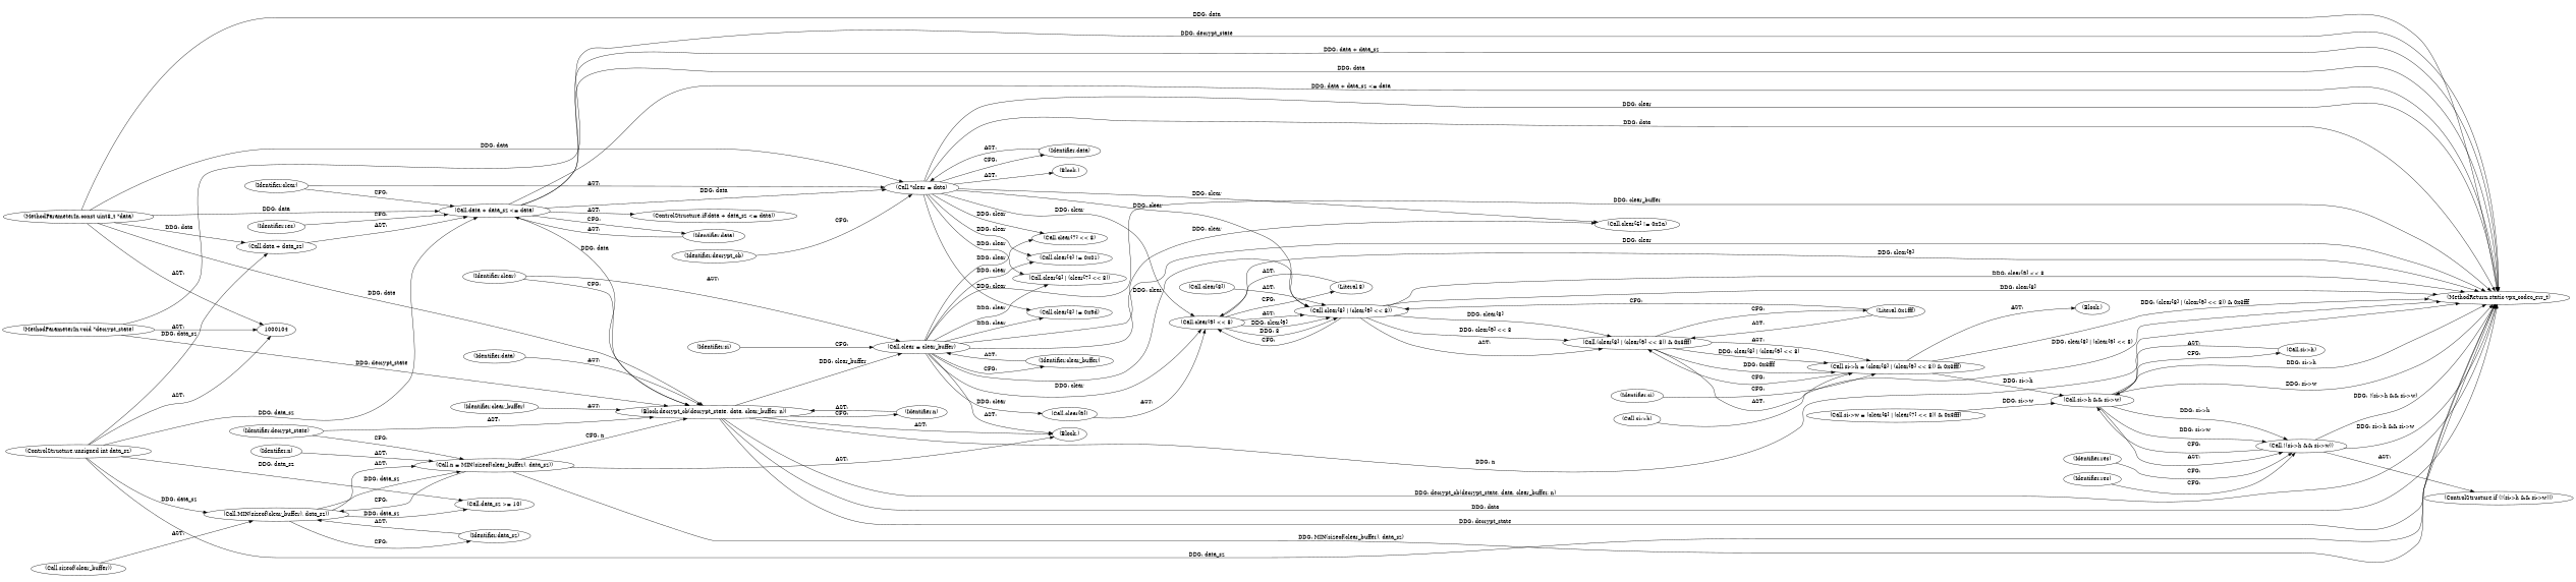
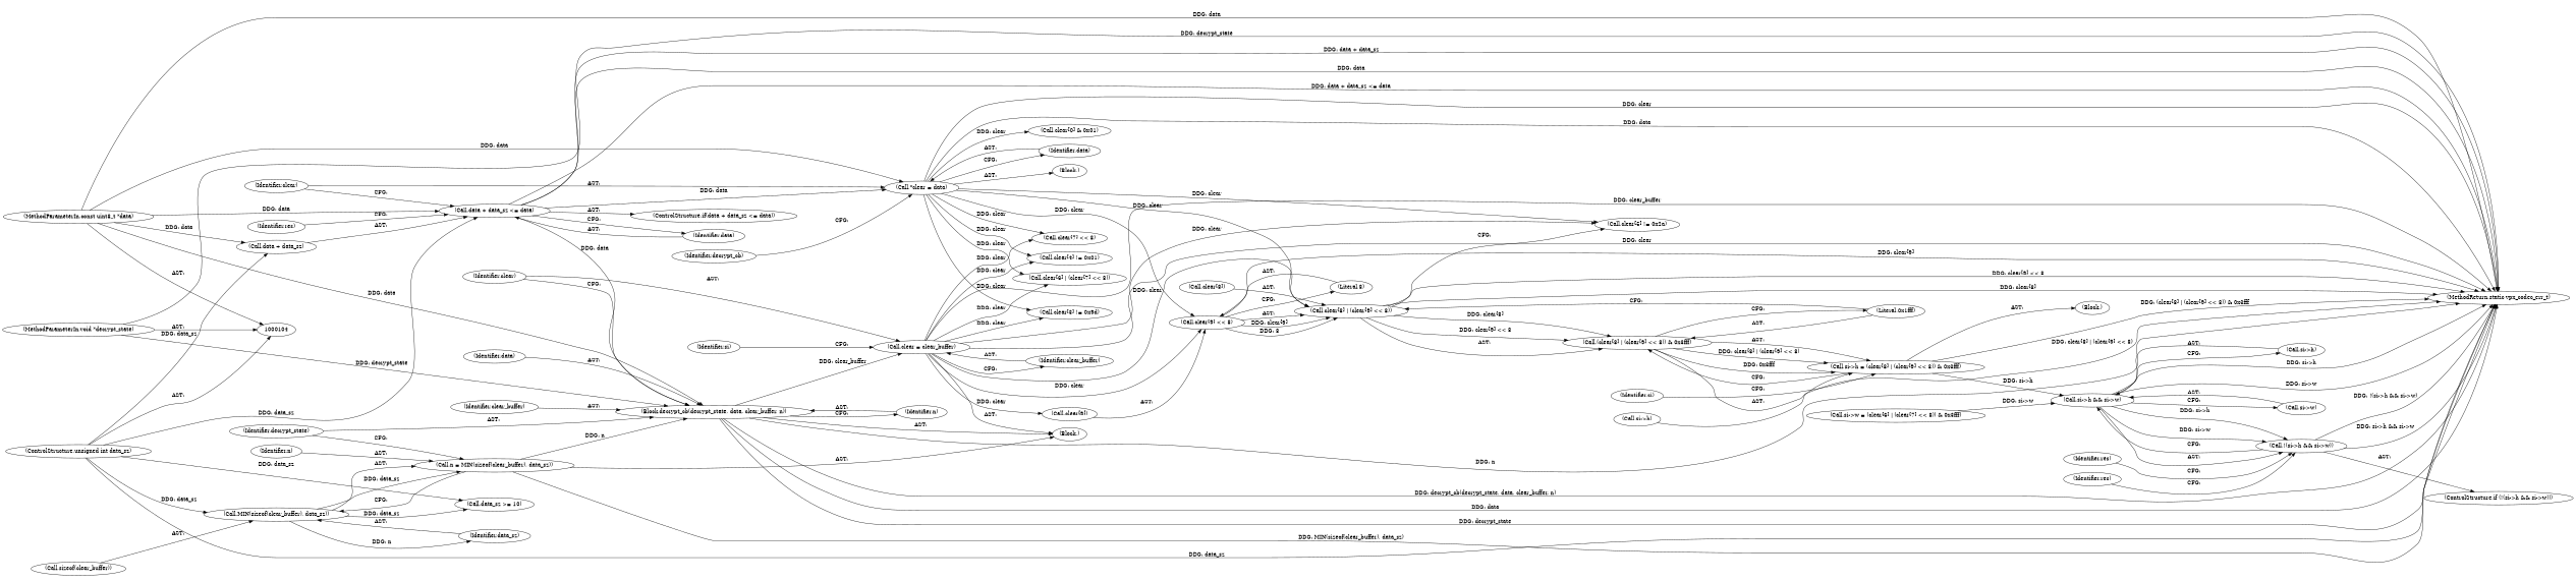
  digraph {
    rankdir=LR
    n1 [label="(Call,clear[9] << 8)"]
    n2 [label="(Call,clear[8] | (clear[9] << 8))"]
    n3 [label="(MethodReturn,static vpx_codec_err_t)"]
    n4 [label="(Literal,8)"]
    n5 [label="(Call,(clear[8] | (clear[9] << 8)) & 0x3fff)"]
    n6 [label="(Call,*clear = data)"]
+   n7 [label="(Call,clear[0] & 0x01)"]
    n8 [label="(Call,clear[7] << 8)"]
    n9 [label="(Call,clear[4] != 0x01)"]
    n10 [label="(Block,)"]
    n11 [label="(Call,clear[5] != 0x2a)"]
    n12 [label="(Call,clear[3] != 0x9d)"]
    n13 [label="(Identifier,data)"]
    n14 [label="(Call,clear[6] | (clear[7] << 8))"]
    n15 [label="(Call,data + data_sz <= data)"]
    n16 [label="(Block,decrypt_cb(decrypt_state, data, clear_buffer, n))"]
    n17 [label="(Identifier,data)"]
    n18 [label="(ControlStructure,if(data + data_sz <= data))"]
    n19 [label="(Call,clear = clear_buffer)"]
    n20 [label="(Block,)"]
    n21 [label="(Identifier,n)"]
    n22 [label="(MethodParameterIn,const uint8_t *data)"]
    n23 [label="(Call,data + data_sz)"]
    1000104
    n25 [label="(ControlStructure,unsigned int data_sz)"]
    n26 [label="(Call,MIN(sizeof(clear_buffer), data_sz))"]
    n27 [label="(Call,data_sz >= 10)"]
    n28 [label="(Call,n = MIN(sizeof(clear_buffer), data_sz))"]
    n29 [label="(Identifier,data_sz)"]
    n30 [label="(Identifier,clear_buffer)"]
    n31 [label="(Call,clear[9])"]
    n32 [label="(MethodParameterIn,void *decrypt_state)"]
    n33 [label="(Call,si->h = (clear[8] | (clear[9] << 8)) & 0x3fff)"]
    n34 [label="(Literal,0x1fff)"]
    n35 [label="(Call,si->h && si->w)"]
    n36 [label="(Block,)"]
    n37 [label="(Call,!(si->h && si->w))"]
+   n38 [label="(Call,si->w)"]
    n39 [label="(Call,si->h)"]
    n40 [label="(ControlStructure,if (!(si->h && si->w)))"]
    n41 [label="(Call,clear[8])"]
    n42 [label="(Identifier,clear)"]
    n43 [label="(Call,sizeof(clear_buffer))"]
    n44 [label="(Identifier,res)"]
    n45 [label="(Call,si->h)"]
    n46 [label="(Identifier,decrypt_state)"]
    n47 [label="(Identifier,data)"]
    n48 [label="(Identifier,res)"]
    n49 [label="(Identifier,si)"]
    n50 [label="(Identifier,res)"]
    n51 [label="(Identifier,decrypt_cb)"]
    n52 [label="(Call,si->w = (clear[6] | (clear[7] << 8)) & 0x3fff)"]
    n53 [label="(Identifier,si)"]
    n54 [label="(Identifier,n)"]
    n55 [label="(Identifier,clear)"]
    n56 [label="(Identifier,clear_buffer)"]
    n1 -> n2 [label="AST: "]
    n1 -> n2 [label="DDG: clear[9]"]
    n1 -> n2 [label="DDG: 8"]
    n1 -> n3 [label="DDG: clear[9]"]
    n1 -> n4 [label="CFG: "]
-   n2 -> n1 [label="CFG: "]
+   n2 -> n11 [label="CFG: "]
    n2 -> n3 [label="DDG: clear[9] << 8"]
    n2 -> n3 [label="DDG: clear[8]"]
    n2 -> n5 [label="AST: "]
    n2 -> n5 [label="DDG: clear[8]"]
    n2 -> n5 [label="DDG: clear[9] << 8"]
    n4 -> n1 [label="AST: "]
    n5 -> n3 [label="DDG: clear[8] | (clear[9] << 8)"]
    n5 -> n33 [label="AST: "]
    n5 -> n33 [label="DDG: clear[8] | (clear[9] << 8)"]
    n5 -> n33 [label="DDG: 0x3fff"]
    n5 -> n34 [label="CFG: "]
    n6 -> n1 [label="DDG: clear"]
    n6 -> n2 [label="DDG: clear"]
    n6 -> n3 [label="DDG: clear"]
    n6 -> n3 [label="DDG: data"]
+   n6 -> n7 [label="DDG: clear"]
    n6 -> n8 [label="DDG: clear"]
    n6 -> n9 [label="DDG: clear"]
    n6 -> n10 [label="AST: "]
    n6 -> n11 [label="DDG: clear"]
    n6 -> n12 [label="DDG: clear"]
    n6 -> n13 [label="CFG: "]
    n6 -> n14 [label="DDG: clear"]
    n13 -> n6 [label="AST: "]
    n15 -> n3 [label="DDG: data + data_sz"]
    n15 -> n3 [label="DDG: data"]
    n15 -> n3 [label="DDG: data + data_sz <= data"]
    n15 -> n6 [label="DDG: data"]
    n15 -> n16 [label="DDG: data"]
    n15 -> n17 [label="CFG: "]
    n15 -> n18 [label="AST: "]
    n16 -> n3 [label="DDG: decrypt_cb(decrypt_state, data, clear_buffer, n)"]
    n16 -> n3 [label="DDG: data"]
    n16 -> n3 [label="DDG: decrypt_state"]
    n16 -> n3 [label="DDG: n"]
    n16 -> n19 [label="DDG: clear_buffer"]
    n16 -> n20 [label="AST: "]
    n16 -> n21 [label="CFG: "]
    n17 -> n15 [label="AST: "]
    n19 -> n1 [label="DDG: clear"]
    n19 -> n2 [label="DDG: clear"]
    n19 -> n3 [label="DDG: clear_buffer"]
    n19 -> n3 [label="DDG: clear"]
    n19 -> n8 [label="DDG: clear"]
    n19 -> n9 [label="DDG: clear"]
    n19 -> n11 [label="DDG: clear"]
    n19 -> n12 [label="DDG: clear"]
    n19 -> n14 [label="DDG: clear"]
    n19 -> n20 [label="AST: "]
    n19 -> n30 [label="CFG: "]
    n19 -> n31 [label="DDG: clear"]
    n21 -> n16 [label="AST: "]
    n22 -> n3 [label="DDG: data"]
    n22 -> n6 [label="DDG: data"]
    n22 -> n15 [label="DDG: data"]
    n22 -> n16 [label="DDG: data"]
    n22 -> n23 [label="DDG: data"]
    n22 -> 1000104 [label="AST: "]
    n23 -> n15 [label="AST: "]
    n25 -> n3 [label="DDG: data_sz"]
    n25 -> n15 [label="DDG: data_sz"]
    n25 -> n23 [label="DDG: data_sz"]
    n25 -> 1000104 [label="AST: "]
    n25 -> n26 [label="DDG: data_sz"]
    n25 -> n27 [label="DDG: data_sz"]
    n26 -> n27 [label="DDG: data_sz"]
    n26 -> n28 [label="AST: "]
    n26 -> n28 [label="DDG: data_sz"]
-   n26 -> n29 [label="CFG: "]
+   n26 -> n29 [label="DDG: n"]
    n28 -> n3 [label="DDG: MIN(sizeof(clear_buffer), data_sz)"]
-   n28 -> n16 [label="CFG: n"]
+   n28 -> n16 [label="DDG: n"]
    n28 -> n20 [label="AST: "]
    n28 -> n26 [label="CFG: "]
    n29 -> n26 [label="AST: "]
    n30 -> n19 [label="AST: "]
    n31 -> n1 [label="AST: "]
    n32 -> n3 [label="DDG: decrypt_state"]
    n32 -> n16 [label="DDG: decrypt_state"]
    n32 -> 1000104 [label="AST: "]
    n33 -> n3 [label="DDG: (clear[8] | (clear[9] << 8)) & 0x3fff"]
    n33 -> n5 [label="CFG: "]
    n33 -> n35 [label="DDG: si->h"]
    n33 -> n36 [label="AST: "]
    n34 -> n2 [label="CFG: "]
    n34 -> n5 [label="AST: "]
    n35 -> n3 [label="DDG: si->h"]
    n35 -> n3 [label="DDG: si->w"]
    n35 -> n37 [label="AST: "]
    n35 -> n37 [label="DDG: si->h"]
    n35 -> n37 [label="DDG: si->w"]
+   n35 -> n38 [label="CFG: "]
    n35 -> n39 [label="CFG: "]
    n37 -> n3 [label="DDG: !(si->h && si->w)"]
    n37 -> n3 [label="DDG: si->h && si->w"]
    n37 -> n35 [label="CFG: "]
    n37 -> n40 [label="AST: "]
+   n38 -> n35 [label="AST: "]
    n39 -> n35 [label="AST: "]
    n41 -> n2 [label="AST: "]
    n42 -> n6 [label="AST: "]
    n42 -> n15 [label="CFG: "]
    n43 -> n26 [label="AST: "]
    n44 -> n37 [label="CFG: "]
    n45 -> n33 [label="AST: "]
    n46 -> n16 [label="AST: "]
    n46 -> n28 [label="CFG: "]
    n47 -> n16 [label="AST: "]
    n48 -> n37 [label="CFG: "]
    n49 -> n33 [label="CFG: "]
    n50 -> n15 [label="CFG: "]
    n51 -> n6 [label="CFG: "]
    n52 -> n35 [label="DDG: si->w"]
    n53 -> n19 [label="CFG: "]
    n54 -> n28 [label="AST: "]
    n55 -> n16 [label="CFG: "]
    n55 -> n19 [label="AST: "]
    n56 -> n16 [label="AST: "]
  }
